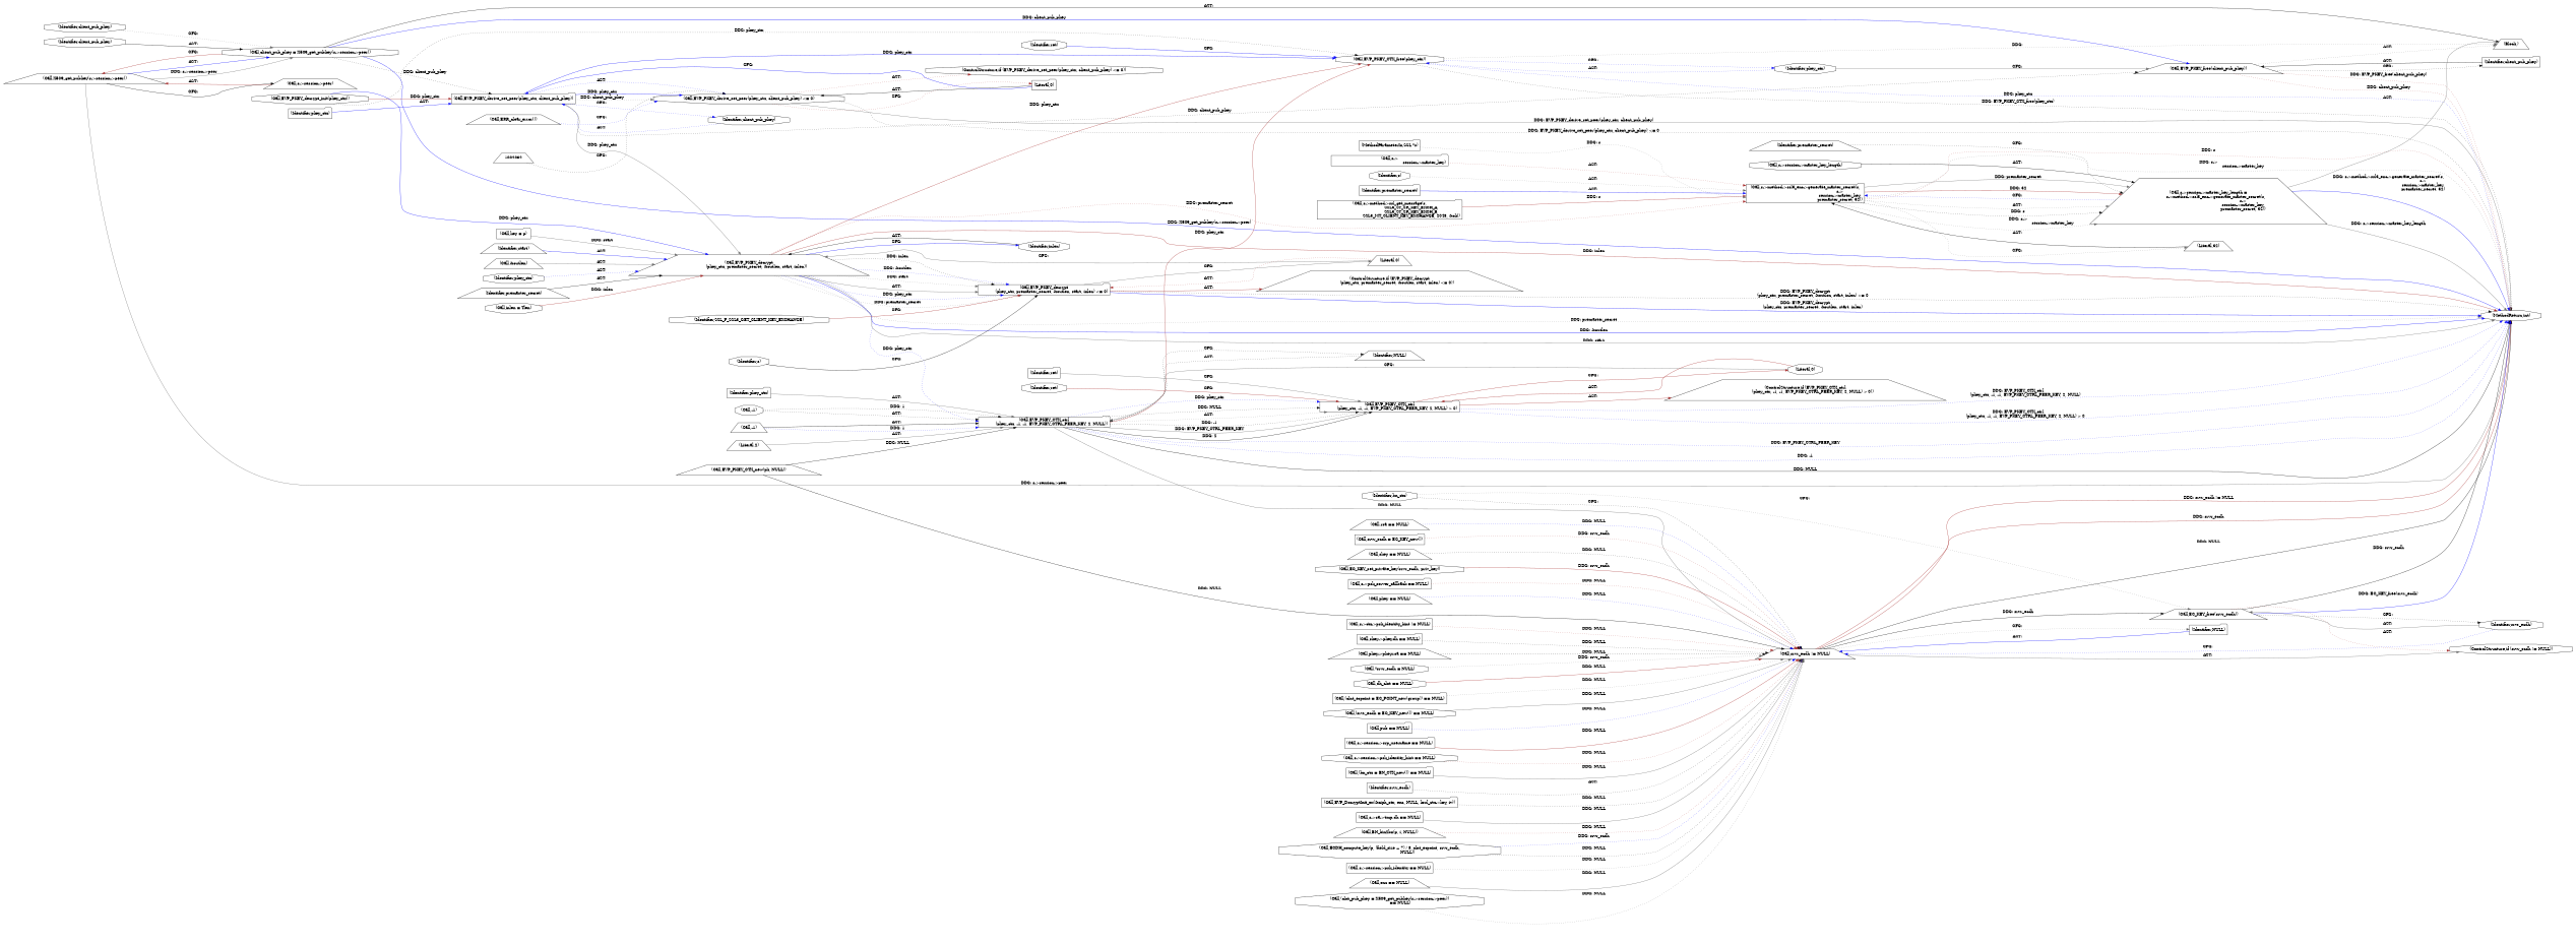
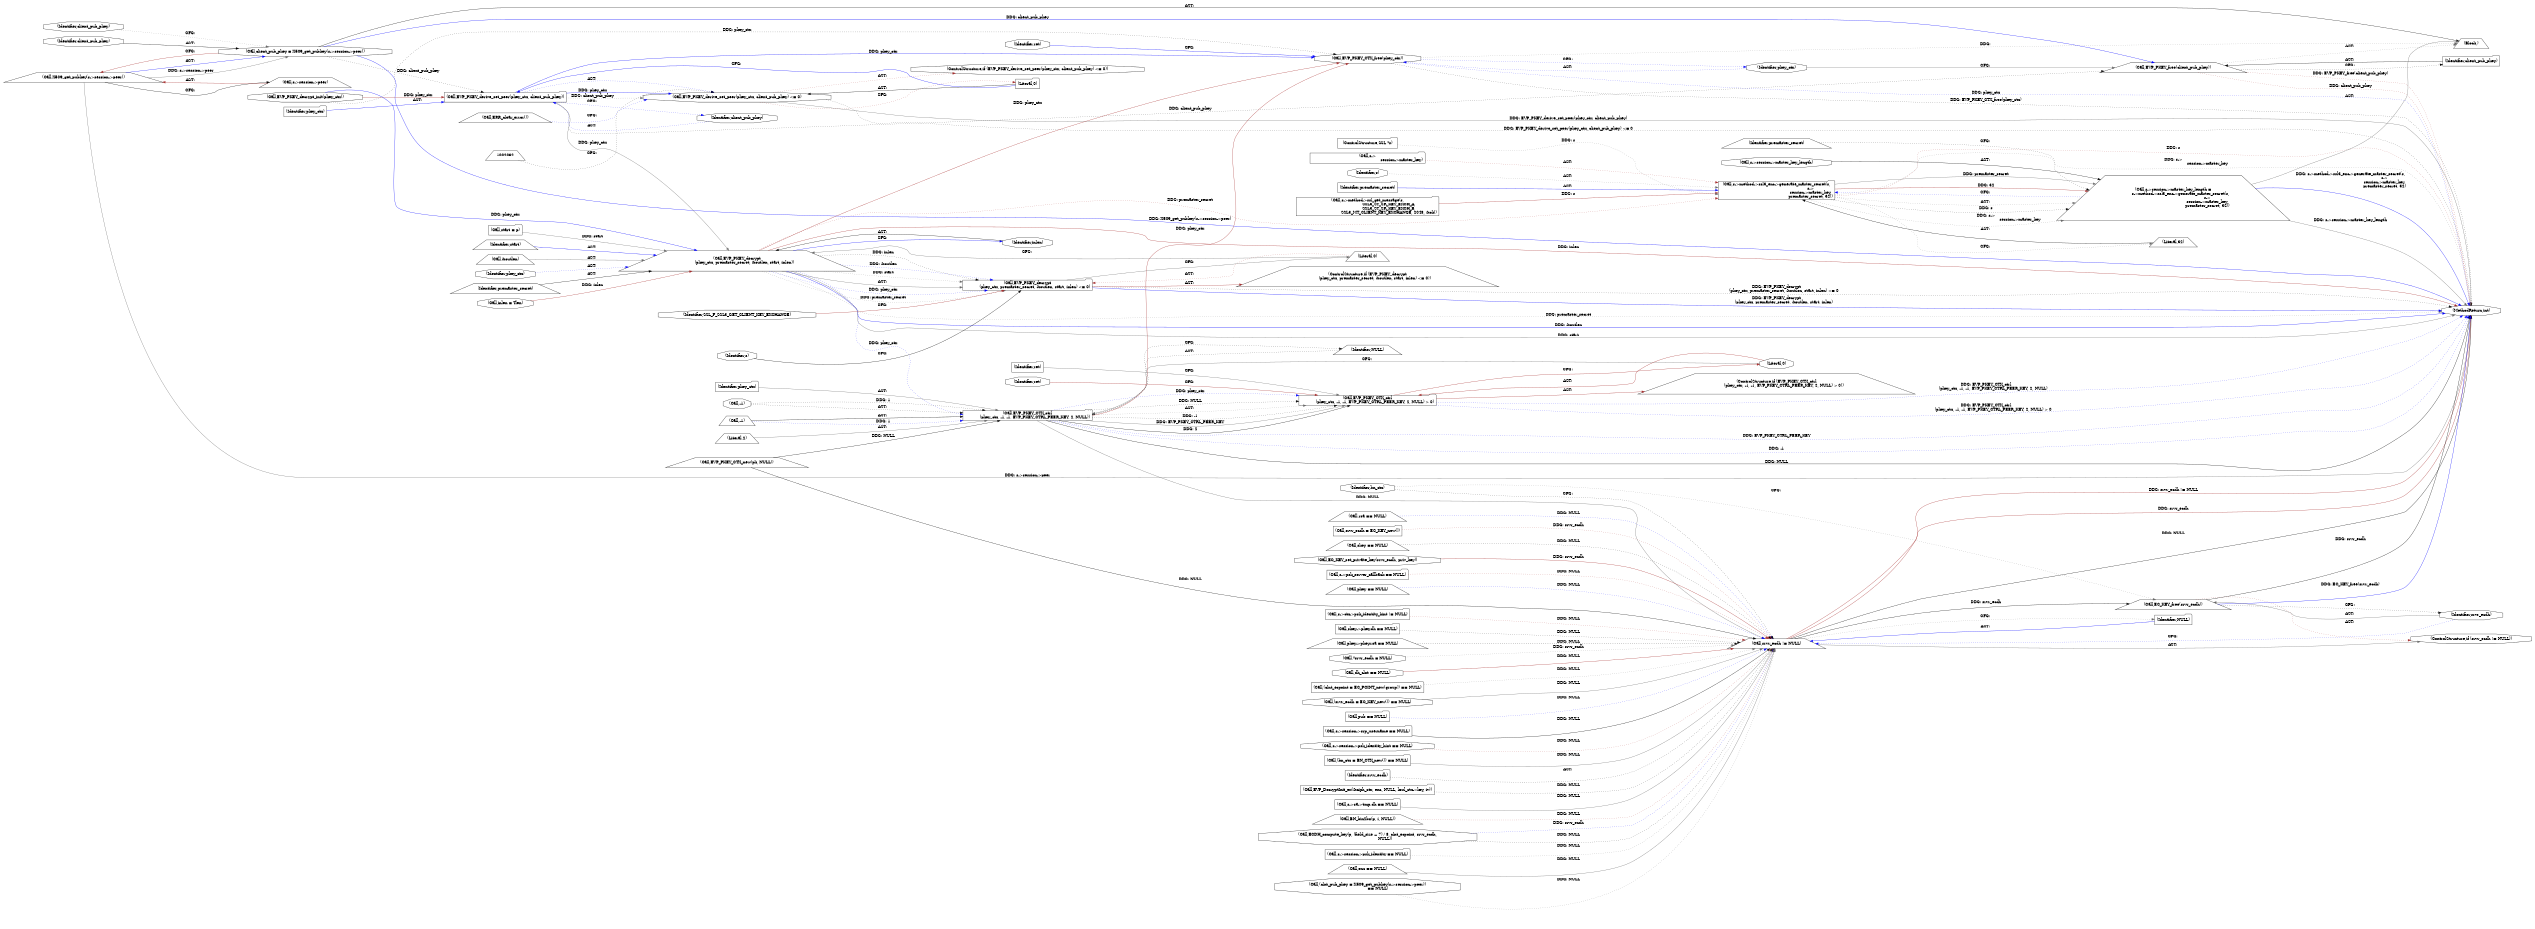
  digraph {
    rankdir=LR
    node [shape=octagon]
    edge [color=gray40 style=dotted]
    n1 [label="(Call,X509_get_pubkey(s->session->peer))" shape=trapezium]
    n2 [label="(Call,client_pub_pkey = X509_get_pubkey(s->session->peer))"]
    n3 [label="(Call,s->session->peer)" shape=trapezium]
    n4 [label="(MethodReturn,int)"]
    n5 [label="(Call,EVP_PKEY_derive_set_peer(pkey_ctx, client_pub_pkey))" shape=folder]
    n6 [label="(Call,EVP_PKEY_free(client_pub_pkey))" shape=trapezium]
    n7 [label="(Block,)" shape=trapezium]
    n8 [label="(Call,EVP_PKEY_derive_set_peer(pkey_ctx, client_pub_pkey) <= 0)"]
    n9 [label="(Call,EVP_PKEY_decrypt\n            (pkey_ctx, premaster_secret, &outlen, start, inlen))" shape=trapezium]
    n10 [label="(Call,EVP_PKEY_CTX_free(pkey_ctx))"]
    n11 [label="(Identifier,client_pub_pkey)"]
    n12 [label="(Identifier,client_pub_pkey)" shape=folder]
    n13 [label="(ControlStructure,if (EVP_PKEY_derive_set_peer(pkey_ctx, client_pub_pkey) <= 0))"]
    n14 [label="(Literal,0)" shape=folder]
    n15 [label="(Call,EVP_PKEY_decrypt\n            (pkey_ctx, premaster_secret, &outlen, start, inlen) <= 0)" shape=folder]
    n16 [label="(Call,s->method->ssl3_enc->generate_master_secret(s,\n                                                        s->\n                                                        session->master_key,\n                                                        premaster_secret, 32))" shape=folder]
    n17 [label="(Call,EVP_PKEY_CTX_ctrl\n            (pkey_ctx, -1, -1, EVP_PKEY_CTRL_PEER_KEY, 2, NULL))" shape=folder]
    n18 [label="(Identifier,inlen)"]
    n19 [label="(Identifier,pkey_ctx)"]
    n20 [label="(Literal,0)" shape=trapezium]
    n21 [label="(ControlStructure,if (EVP_PKEY_decrypt\n            (pkey_ctx, premaster_secret, &outlen, start, inlen) <= 0))" shape=trapezium]
    n22 [label="(Call,s->session->master_key_length =\n            s->method->ssl3_enc->generate_master_secret(s,\n                                                        s->\n                                                        session->master_key,\n                                                        premaster_secret, 32))" shape=trapezium]
    n23 [label="(Literal,32)" shape=trapezium]
    n24 [label="(Call,EVP_PKEY_CTX_ctrl\n            (pkey_ctx, -1, -1, EVP_PKEY_CTRL_PEER_KEY, 2, NULL) > 0)" shape=folder]
    n25 [label="(Call,srvr_ecdh != NULL)" shape=trapezium]
    n26 [label="(Identifier,NULL)" shape=trapezium]
    n27 [label="(Literal,0)"]
    n28 [label="(ControlStructure,if (EVP_PKEY_CTX_ctrl\n            (pkey_ctx, -1, -1, EVP_PKEY_CTRL_PEER_KEY, 2, NULL) > 0))" shape=trapezium]
    n29 [label="(Call,EC_KEY_free(srvr_ecdh))" shape=trapezium]
    n30 [label="(ControlStructure,if (srvr_ecdh != NULL))"]
    n31 [label="(Identifier,NULL)" shape=folder]
    n32 [label="(Identifier,srvr_ecdh)"]
    n33 [label="(Call,s->ctx->psk_identity_hint != NULL)" shape=folder]
    n34 [label="(Call,skey->pkey.dh == NULL)" shape=folder]
    n35 [label="(Call,pkey->pkey.rsa == NULL)" shape=trapezium]
    n36 [label="(Call,*srvr_ecdh = NULL)"]
    n37 [label="(Call,dh_clnt == NULL)"]
    n38 [label="(Identifier,pkey_ctx)" shape=folder]
    n39 [label="(Identifier,client_pub_pkey)"]
    n40 [label="(Call,(clnt_ecpoint = EC_POINT_new(group)) == NULL)" shape=folder]
    n41 [label="(Call,(srvr_ecdh = EC_KEY_new()) == NULL)"]
    n42 [label="(Identifier,ret)"]
    n43 [label="(Identifier,pkey_ctx)" shape=folder]
    n44 [label="(Identifier,s)"]
    n45 [label="(Call,pub == NULL)" shape=folder]
    n46 [label="(Call,s->session->srp_username == NULL)" shape=folder]
    n47 [label="(Identifier,SSL_F_SSL3_GET_CLIENT_KEY_EXCHANGE)"]
    n48 [label="(Call,s->session->psk_identity_hint == NULL)"]
    n49 [label="(Call,(bn_ctx = BN_CTX_new()) == NULL)" shape=folder]
    n50 [label="(Identifier,srvr_ecdh)" shape=folder]
    n51 [label="(Call,-1)" shape=trapezium]
    n52 [label="(Call,EVP_DecryptInit_ex(&ciph_ctx, enc, NULL, kssl_ctx->key, iv))" shape=folder]
    n53 [label="(Call,s->s3->tmp.dh == NULL)" shape=folder]
    n54 [label="(Identifier,premaster_secret)" shape=folder]
    n55 [label="(Call,BN_bin2bn(p, i, NULL))" shape=trapezium]
    n56 [label="(Identifier,premaster_secret)" shape=trapezium]
    n57 [label="(Call,ECDH_compute_key(p, (field_size + 7) / 8, clnt_ecpoint, srvr_ecdh,\n                             NULL))"]
    n58 [label="(Call,s->session->psk_identity == NULL)" shape=folder]
    n59 [label="(Call,s->method->ssl_get_message(s,\n                                   SSL3_ST_SR_KEY_EXCH_A,\n                                   SSL3_ST_SR_KEY_EXCH_B,\n                                   SSL3_MT_CLIENT_KEY_EXCHANGE, 2048, &ok))" shape=folder]
-   n60 [label="(MethodParameterIn,SSL *s)" shape=folder]
+   n60 [label="(ControlStructure,SSL *s)" shape=folder]
    n61 [label="(Literal,2)" shape=trapezium]
    n62 [label="(Call,enc == NULL)" shape=trapezium]
    n63 [label="(Call,EVP_PKEY_decrypt_init(pkey_ctx))"]
    n64 [label="(Call,(clnt_pub_pkey = X509_get_pubkey(s->session->peer))\n                 == NULL)"]
    n65 [label="(Identifier,start)" shape=trapezium]
    n66 [label="(Call,rsa == NULL)" shape=trapezium]
    n67 [label="(Call,&outlen)" shape=trapezium]
    n68 [label="(Call,s->\n                                                        session->master_key)" shape=folder]
    n69 [label="(Call,ERR_clear_error())" shape=trapezium]
    n70 [label="(Call,s->session->master_key_length)"]
    n71 [label="(Identifier,client_pub_pkey)"]
    n72 [label="(Identifier,ret)"]
    n73 [label="(Identifier,ret)" shape=folder]
    n74 [label="(Call,srvr_ecdh = EC_KEY_new())" shape=folder]
    n75 [label="(Identifier,s)"]
    n76 [label="(Call,skey == NULL)" shape=trapezium]
    n77 [label="(Call,EC_KEY_set_private_key(srvr_ecdh, priv_key))"]
    n78 [label="(Call,s->psk_server_callback == NULL)" shape=folder]
    n79 [label="(Identifier,pkey_ctx)"]
    n80 [label="(Identifier,bn_ctx)"]
    n81 [label="(Identifier,premaster_secret)" shape=trapezium]
    n82 [label="(Call,inlen = Tlen)"]
    n83 [label="(Call,-1)"]
    n84 [label="(Call,EVP_PKEY_CTX_new(pk, NULL))" shape=trapezium]
    n85 [label="(Call,pkey == NULL)" shape=trapezium]
-   n86 [label="(Call,key = p)" shape=folder]
+   n86 [label="(Call,start = p)" shape=folder]
    1002032 [shape=trapezium]
    n1 -> n2 [color=blue label="AST: " style=solid]
    n1 -> n2 [label="DDG: s->session->peer" style=solid]
    n1 -> n3 [color=black label="CFG: " style=solid]
    n1 -> n4 [label="DDG: s->session->peer" style=solid]
    n2 -> n1 [color=brown label="CFG: " style=solid]
    n2 -> n4 [color=blue label="DDG: X509_get_pubkey(s->session->peer)" style=solid]
    n2 -> n5 [color=black label="DDG: client_pub_pkey"]
    n2 -> n6 [color=blue label="DDG: client_pub_pkey" style=solid]
    n2 -> n7 [color=black label="AST: " style=solid]
    n3 -> n1 [color=brown label="AST: " style=solid]
    n5 -> n6 [color=black label="DDG: client_pub_pkey"]
    n5 -> n8 [color=blue label="AST: "]
    n5 -> n8 [color=blue label="DDG: pkey_ctx" style=solid]
    n5 -> n8 [label="DDG: client_pub_pkey"]
    n5 -> n9 [label="DDG: pkey_ctx" style=solid]
    n5 -> n10 [color=blue label="DDG: pkey_ctx" style=solid]
    n5 -> n11 [color=blue label="CFG: "]
    n6 -> n4 [color=brown label="DDG: client_pub_pkey"]
    n6 -> n4 [color=brown label="DDG: EVP_PKEY_free(client_pub_pkey)"]
    n6 -> n7 [label="AST: "]
    n6 -> n12 [color=black label="CFG: "]
    n8 -> n4 [label="DDG: EVP_PKEY_derive_set_peer(pkey_ctx, client_pub_pkey)" style=solid]
    n8 -> n4 [color=black label="DDG: EVP_PKEY_derive_set_peer(pkey_ctx, client_pub_pkey) <= 0"]
    n8 -> n13 [color=brown label="AST: "]
    n8 -> n14 [color=brown label="CFG: "]
    n9 -> n4 [label="DDG: premaster_secret"]
    n9 -> n4 [color=blue label="DDG: &outlen" style=solid]
    n9 -> n4 [label="DDG: start" style=solid]
    n9 -> n4 [color=brown label="DDG: inlen" style=solid]
    n9 -> n10 [color=brown label="DDG: pkey_ctx" style=solid]
    n9 -> n15 [label="AST: " style=solid]
    n9 -> n15 [color=blue label="DDG: pkey_ctx"]
    n9 -> n15 [label="DDG: premaster_secret"]
    n9 -> n15 [color=black label="DDG: inlen"]
    n9 -> n15 [color=blue label="DDG: &outlen"]
    n9 -> n15 [label="DDG: start"]
    n9 -> n16 [color=brown label="DDG: premaster_secret"]
    n9 -> n17 [color=blue label="DDG: pkey_ctx"]
    n9 -> n18 [color=blue label="CFG: " style=solid]
    n10 -> n4 [color=blue label="DDG: pkey_ctx"]
    n10 -> n4 [color=black label="DDG: EVP_PKEY_CTX_free(pkey_ctx)"]
    n10 -> n7 [label="DDG: "]
    n10 -> n19 [color=blue label="CFG: "]
    n11 -> n5 [color=blue label="AST: "]
    n12 -> n6 [color=black label="AST: " style=solid]
    n14 -> n5 [color=blue label="CFG: " style=solid]
    n14 -> n8 [color=black label="AST: " style=solid]
    n15 -> n4 [color=black label="DDG: EVP_PKEY_decrypt\n            (pkey_ctx, premaster_secret, &outlen, start, inlen) <= 0"]
    n15 -> n4 [color=blue label="DDG: EVP_PKEY_decrypt\n            (pkey_ctx, premaster_secret, &outlen, start, inlen)" style=solid]
    n15 -> n20 [label="CFG: " style=solid]
    n15 -> n21 [color=brown label="AST: " style=solid]
    n16 -> n4 [color=brown label="DDG: s"]
    n16 -> n4 [label="DDG: s->\n                                                        session->master_key"]
    n16 -> n22 [label="AST: "]
    n16 -> n22 [color=black label="DDG: s"]
    n16 -> n22 [label="DDG: s->\n                                                        session->master_key"]
    n16 -> n22 [label="DDG: premaster_secret" style=solid]
    n16 -> n22 [color=brown label="DDG: 32" style=solid]
    n16 -> n23 [label="CFG: "]
    n17 -> n4 [color=blue label="DDG: EVP_PKEY_CTRL_PEER_KEY"]
    n17 -> n4 [color=blue label="DDG: -1"]
    n17 -> n4 [color=black label="DDG: NULL" style=solid]
    n17 -> n10 [color=brown label="DDG: pkey_ctx" style=solid]
    n17 -> n24 [label="AST: "]
    n17 -> n24 [color=black label="DDG: -1"]
    n17 -> n24 [label="DDG: EVP_PKEY_CTRL_PEER_KEY" style=solid]
    n17 -> n24 [color=black label="DDG: 2" style=solid]
    n17 -> n24 [color=blue label="DDG: pkey_ctx"]
    n17 -> n24 [color=black label="DDG: NULL"]
    n17 -> n25 [label="DDG: NULL" style=solid]
    n17 -> n26 [color=black label="CFG: "]
    n18 -> n9 [color=black label="AST: " style=solid]
    n19 -> n6 [label="CFG: " style=solid]
    n19 -> n10 [color=blue label="AST: "]
    n20 -> n9 [label="CFG: " style=solid]
    n20 -> n15 [color=brown label="AST: "]
    n22 -> n4 [label="DDG: s->session->master_key_length" style=solid]
    n22 -> n4 [color=blue label="DDG: s->method->ssl3_enc->generate_master_secret(s,\n                                                        s->\n                                                        session->master_key,\n                                                        premaster_secret, 32)" style=solid]
    n22 -> n7 [label="AST: " style=solid]
    n22 -> n16 [color=blue label="CFG: "]
    n23 -> n16 [color=black label="AST: " style=solid]
    n24 -> n4 [color=blue label="DDG: EVP_PKEY_CTX_ctrl\n            (pkey_ctx, -1, -1, EVP_PKEY_CTRL_PEER_KEY, 2, NULL)"]
    n24 -> n4 [color=blue label="DDG: EVP_PKEY_CTX_ctrl\n            (pkey_ctx, -1, -1, EVP_PKEY_CTRL_PEER_KEY, 2, NULL) > 0"]
    n24 -> n27 [color=brown label="CFG: " style=solid]
    n24 -> n28 [color=brown label="AST: " style=solid]
    n25 -> n4 [color=brown label="DDG: srvr_ecdh != NULL" style=solid]
    n25 -> n4 [color=brown label="DDG: srvr_ecdh" style=solid]
    n25 -> n4 [color=black label="DDG: NULL" style=solid]
    n25 -> n29 [color=black label="DDG: srvr_ecdh" style=solid]
    n25 -> n30 [label="AST: " style=solid]
    n25 -> n31 [label="CFG: "]
    n26 -> n17 [color=black label="AST: "]
    n27 -> n17 [label="CFG: " style=solid]
    n27 -> n24 [color=brown label="AST: " style=solid]
    n29 -> n4 [color=black label="DDG: srvr_ecdh" style=solid]
    n29 -> n4 [color=blue label="DDG: EC_KEY_free(srvr_ecdh)" style=solid]
    n29 -> n30 [color=brown label="AST: "]
    n29 -> n32 [color=black label="CFG: "]
    n31 -> n25 [color=blue label="AST: " style=solid]
    n32 -> n25 [color=blue label="CFG: "]
    n32 -> n29 [label="AST: " style=solid]
    n33 -> n25 [color=brown label="DDG: NULL"]
    n34 -> n25 [color=black label="DDG: NULL"]
    n35 -> n25 [color=black label="DDG: NULL"]
    n36 -> n25 [label="DDG: srvr_ecdh"]
    n37 -> n25 [color=brown label="DDG: NULL" style=solid]
    n38 -> n5 [color=blue label="AST: " style=solid]
    n39 -> n2 [label="CFG: "]
    n40 -> n25 [label="DDG: NULL"]
    n41 -> n25 [label="DDG: NULL" style=solid]
    n42 -> n24 [color=brown label="CFG: " style=solid]
    n43 -> n17 [label="AST: " style=solid]
    n44 -> n16 [label="AST: "]
    n45 -> n25 [color=blue label="DDG: NULL"]
-   n46 -> n25 [color=brown label="DDG: NULL" style=solid]
+   n46 -> n25 [color=black label="DDG: NULL" style=solid]
    n47 -> n15 [color=brown label="CFG: " style=solid]
    n48 -> n25 [color=brown label="DDG: NULL"]
    n49 -> n25 [label="DDG: NULL" style=solid]
    n50 -> n25 [color=black label="AST: "]
    n51 -> n17 [color=black label="AST: " style=solid]
    n51 -> n17 [color=blue label="DDG: 1"]
    n52 -> n25 [color=black label="DDG: NULL"]
    n53 -> n25 [label="DDG: NULL" style=solid]
    n54 -> n16 [color=blue label="AST: " style=solid]
    n55 -> n25 [color=brown label="DDG: NULL"]
    n56 -> n22 [color=black label="CFG: "]
    n57 -> n25 [color=blue label="DDG: srvr_ecdh"]
    n57 -> n25 [color=black label="DDG: NULL"]
    n58 -> n25 [label="DDG: NULL"]
    n59 -> n16 [color=brown label="DDG: s" style=solid]
    n60 -> n16 [label="DDG: s"]
    n61 -> n17 [label="AST: " style=solid]
    n62 -> n25 [label="DDG: NULL" style=solid]
    n63 -> n5 [color=brown label="DDG: pkey_ctx" style=solid]
    n63 -> n9 [color=blue label="DDG: pkey_ctx" style=solid]
    n63 -> n10 [color=black label="DDG: pkey_ctx"]
    n64 -> n25 [label="DDG: NULL"]
    n65 -> n9 [color=blue label="AST: " style=solid]
    n66 -> n25 [color=blue label="DDG: NULL"]
    n67 -> n9 [label="AST: " style=solid]
    n68 -> n16 [color=brown label="AST: "]
    n69 -> n8 [color=blue label="CFG: "]
    n70 -> n22 [color=black label="AST: " style=solid]
    n71 -> n2 [color=black label="AST: " style=solid]
    n72 -> n10 [color=blue label="CFG: " style=solid]
    n73 -> n24 [label="CFG: " style=solid]
    n74 -> n25 [color=brown label="DDG: srvr_ecdh"]
    n75 -> n15 [color=black label="CFG: " style=solid]
    n76 -> n25 [color=black label="DDG: NULL"]
    n77 -> n25 [color=brown label="DDG: srvr_ecdh" style=solid]
    n78 -> n25 [color=brown label="DDG: NULL"]
    n79 -> n9 [color=blue label="AST: "]
    n80 -> n25 [color=black label="CFG: "]
    n80 -> n29 [label="CFG: "]
    n81 -> n9 [color=black label="AST: " style=solid]
    n82 -> n9 [color=brown label="DDG: inlen" style=solid]
    n83 -> n17 [color=black label="AST: "]
    n83 -> n17 [color=black label="DDG: 1"]
    n84 -> n17 [color=black label="DDG: NULL" style=solid]
    n84 -> n25 [color=black label="DDG: NULL" style=solid]
    n85 -> n25 [color=blue label="DDG: NULL"]
    n86 -> n9 [label="DDG: start" style=solid]
    1002032 -> n8 [color=black label="CFG: "]
  }
